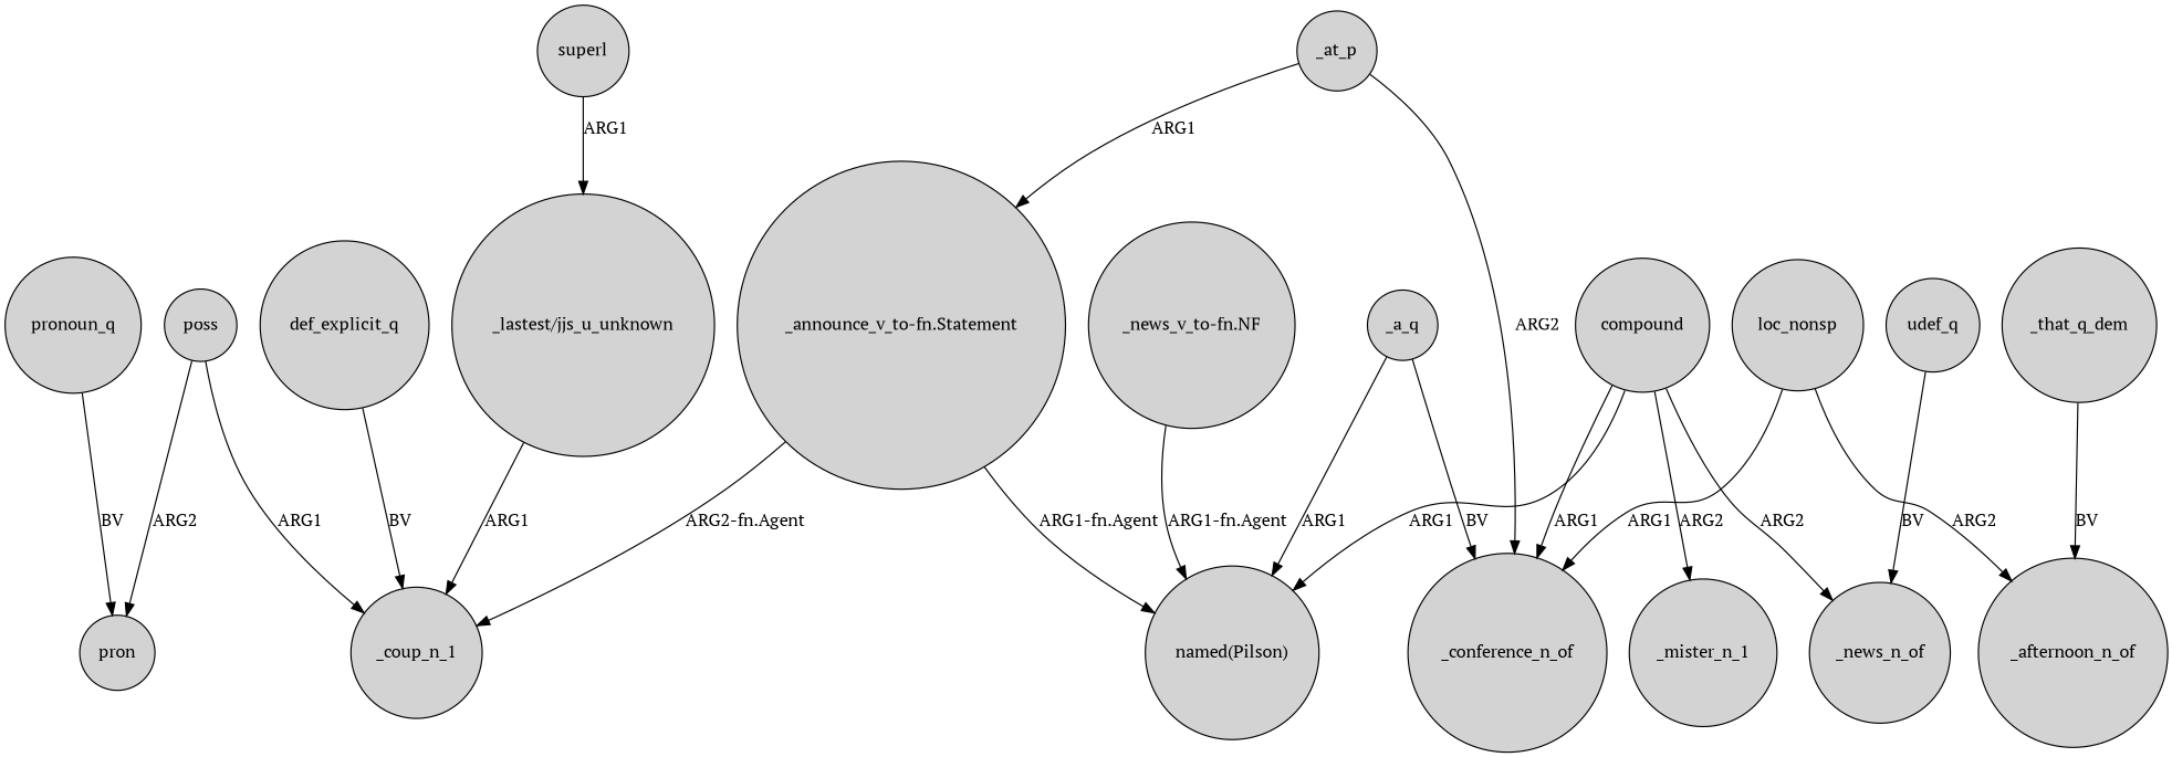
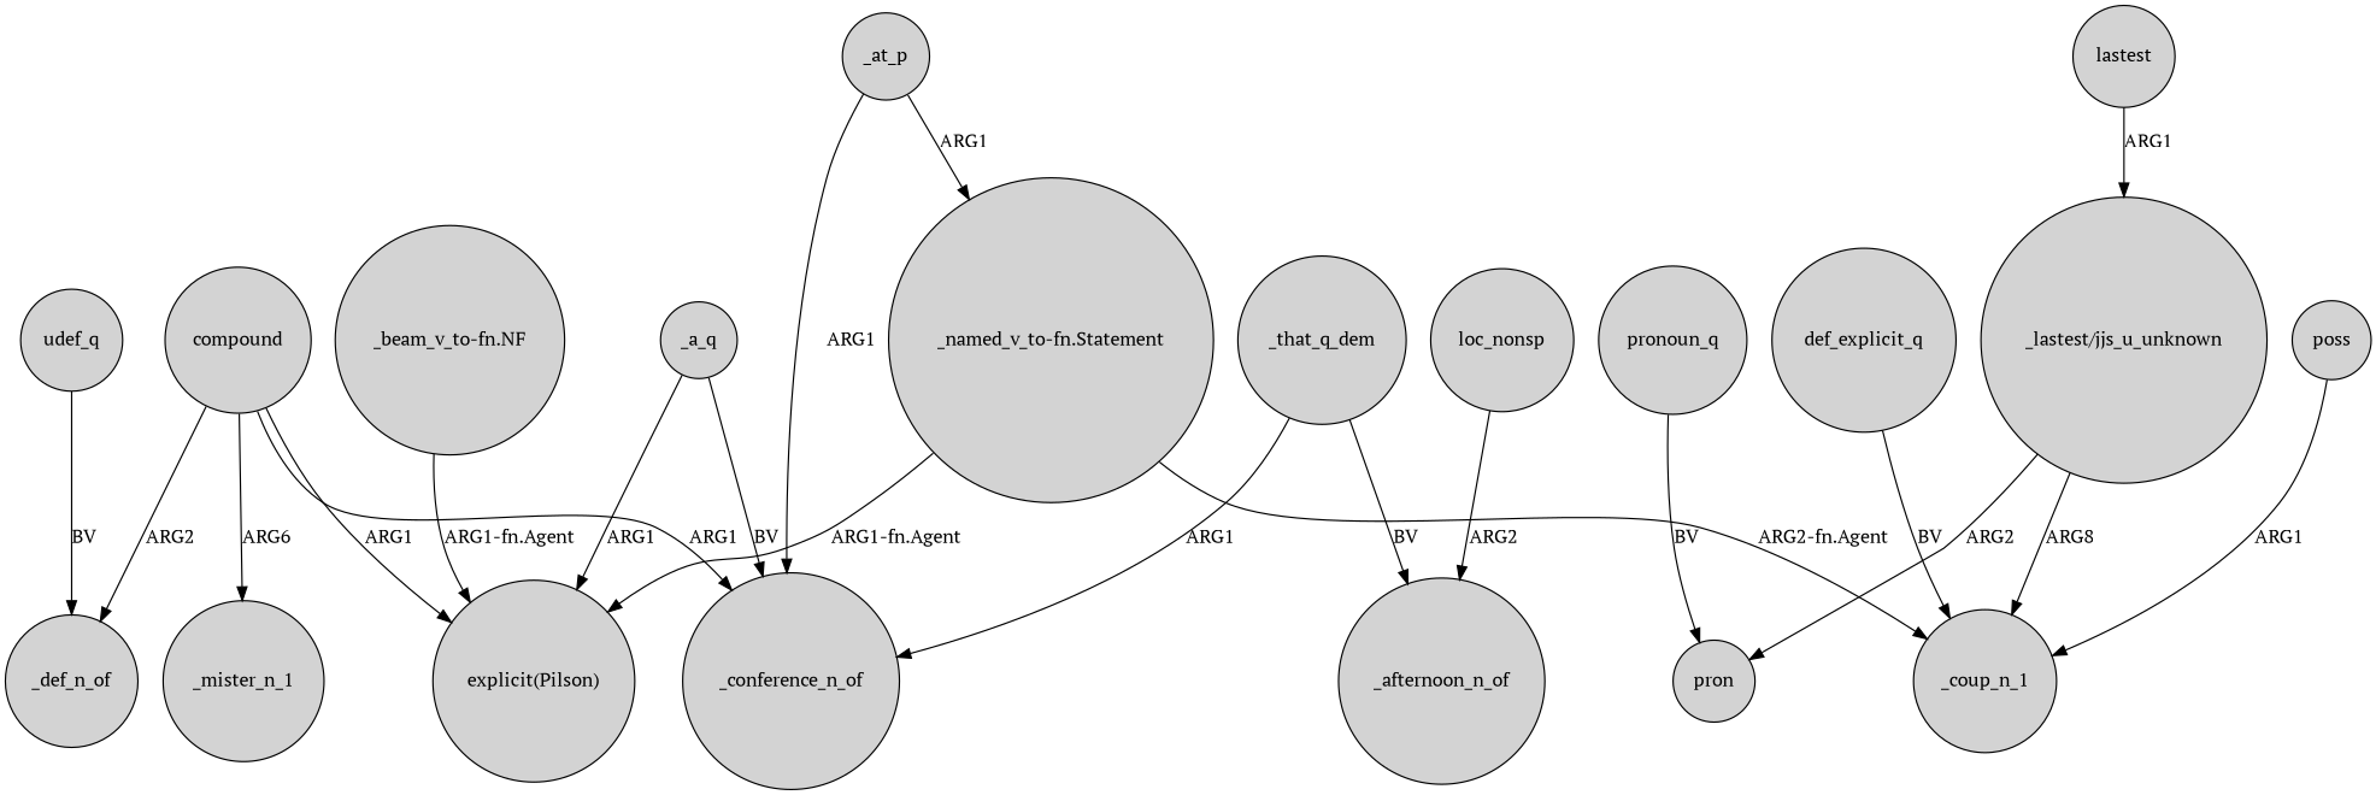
  digraph {
    fontname="PT Serif"
    node [fontname="PT Serif" shape=circle style=filled]
    edge [fontname="PT Serif"]
    poss
    pron
    _coup_n_1
    _a_q
    _conference_n_of
-   "named(Pilson)"
-   "_beam_v_to-fn.NF" [label="_news_v_to-fn.NF"]
-   "_announce_v_to-fn.Statement"
+   "named(Pilson)" [label="explicit(Pilson)"]
+   "_beam_v_to-fn.NF"
+   "_announce_v_to-fn.Statement" [label="_named_v_to-fn.Statement"]
    compound
    _mister_n_1
-   _news_n_of
+   _news_n_of [label=_def_n_of]
    loc_nonsp
    _afternoon_n_of
    udef_q
-   superl
+   superl [label=lastest]
    "_lastest/jjs_u_unknown"
    pronoun_q
    _at_p
    _that_q_dem
    def_explicit_q
-   poss -> pron [label=ARG2]
+   "_lastest/jjs_u_unknown" -> pron [label=ARG2]
    poss -> _coup_n_1 [label=ARG1]
    _a_q -> _conference_n_of [label=BV]
    _a_q -> "named(Pilson)" [label=ARG1]
    "_beam_v_to-fn.NF" -> "named(Pilson)" [label="ARG1-fn.Agent"]
    "_announce_v_to-fn.Statement" -> _coup_n_1 [label="ARG2-fn.Agent"]
    "_announce_v_to-fn.Statement" -> "named(Pilson)" [label="ARG1-fn.Agent"]
    compound -> _conference_n_of [label=ARG1]
    compound -> "named(Pilson)" [label=ARG1]
-   compound -> _mister_n_1 [label=ARG2]
+   compound -> _mister_n_1 [label=ARG6]
    compound -> _news_n_of [label=ARG2]
-   loc_nonsp -> _conference_n_of [label=ARG1]
+   _that_q_dem -> _conference_n_of [label=ARG1]
    loc_nonsp -> _afternoon_n_of [label=ARG2]
    udef_q -> _news_n_of [label=BV]
    superl -> "_lastest/jjs_u_unknown" [label=ARG1]
-   "_lastest/jjs_u_unknown" -> _coup_n_1 [label=ARG1]
+   "_lastest/jjs_u_unknown" -> _coup_n_1 [label=ARG8]
    pronoun_q -> pron [label=BV]
-   _at_p -> _conference_n_of [label=ARG2]
+   _at_p -> _conference_n_of [label=ARG1]
    _at_p -> "_announce_v_to-fn.Statement" [label=ARG1]
    _that_q_dem -> _afternoon_n_of [label=BV]
    def_explicit_q -> _coup_n_1 [label=BV]
  }
